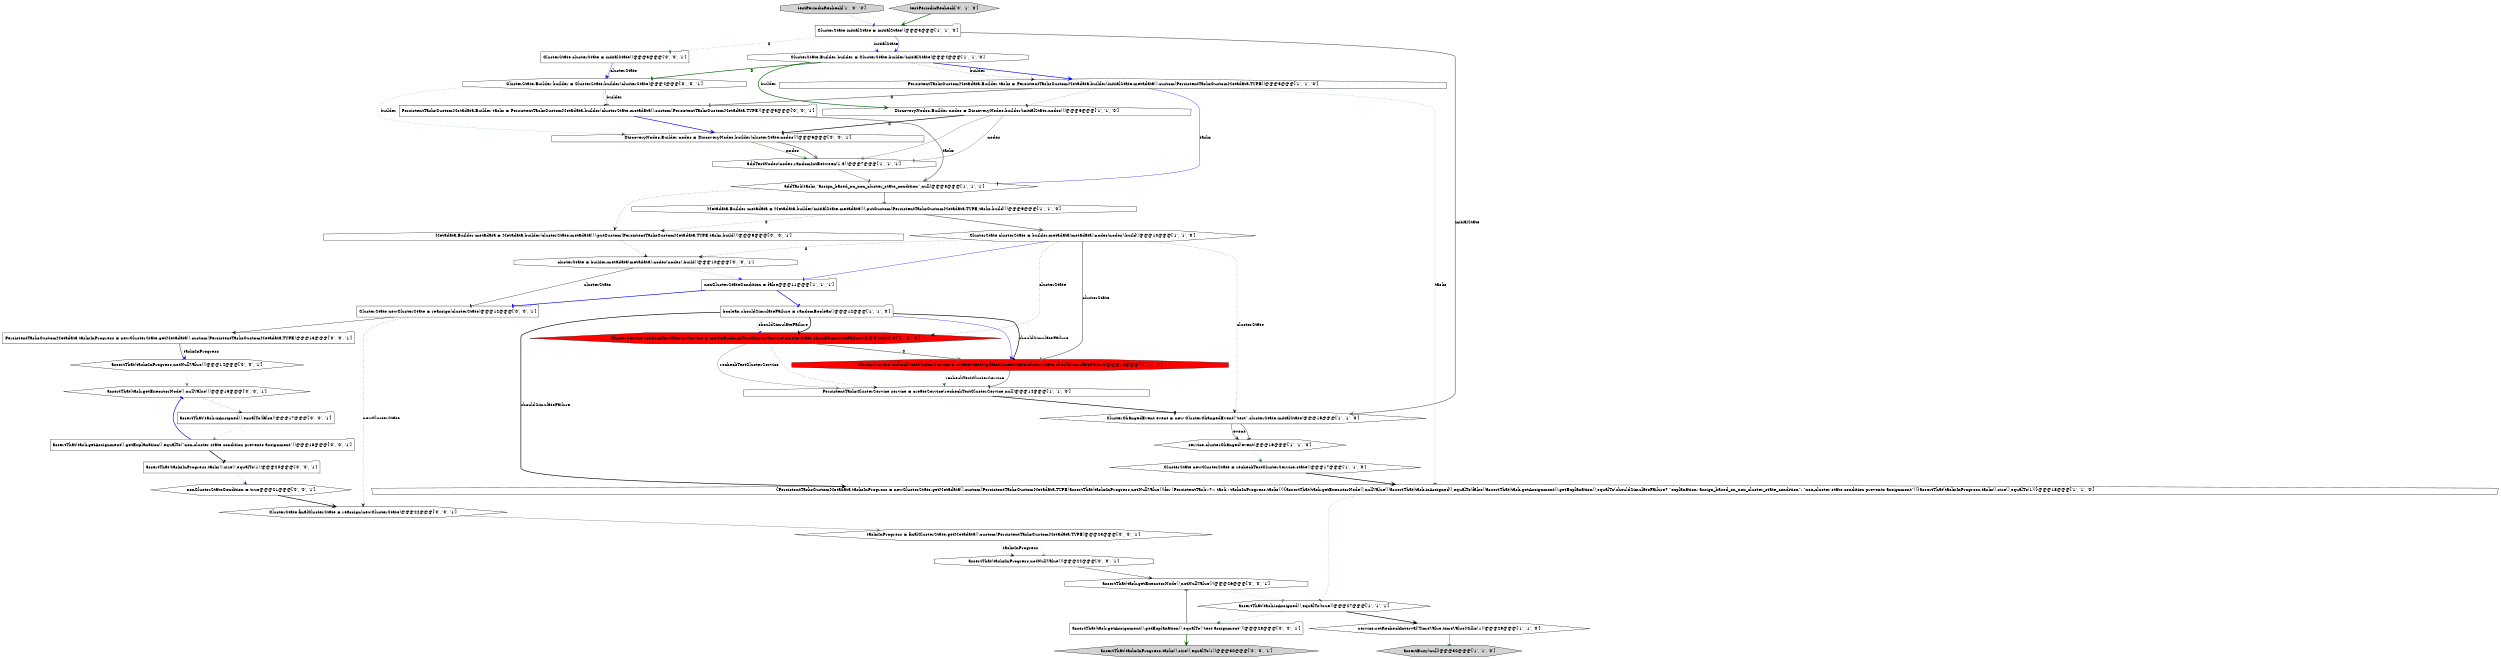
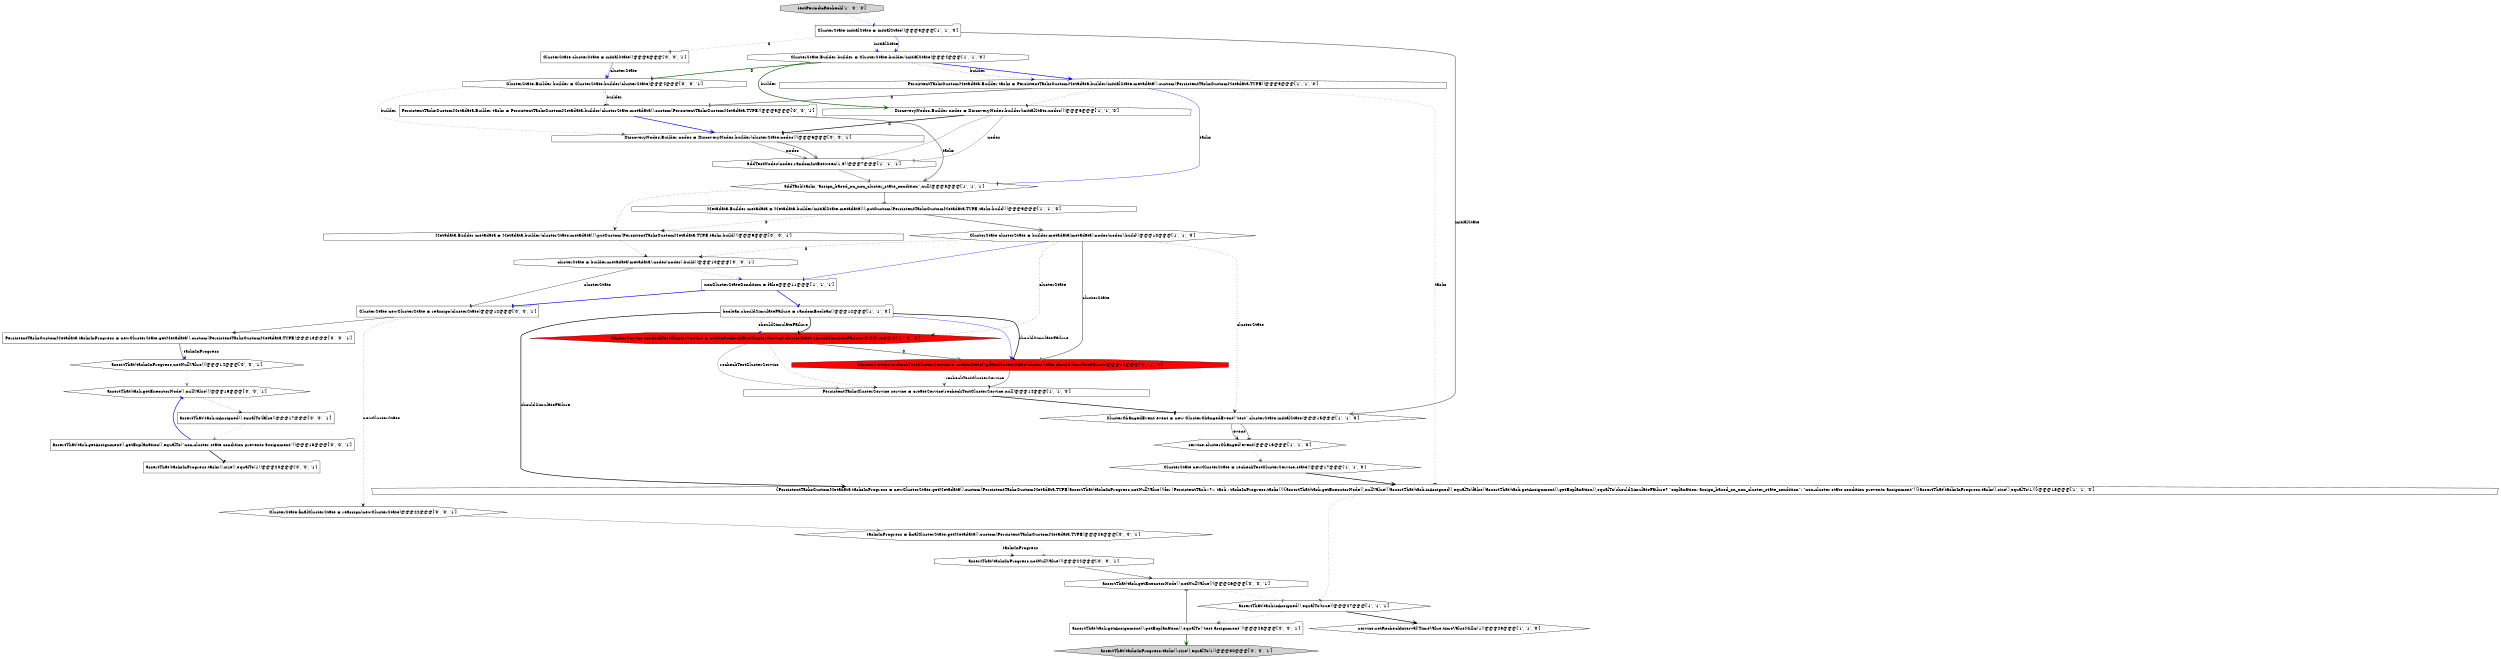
  digraph {
    node [fillcolor=white shape=hexagon style=filled]
    edge [arrowhead=vee color=black style=dotted]
    n1 [label="clusterState = builder.metadata(metadata).nodes(nodes).build()@@@10@@@['0', '0', '1']" shape=octagon]
    n2 [label="ClusterState newClusterState = reassign(clusterState)@@@12@@@['0', '0', '1']" shape=folder]
    n3 [label="nonClusterStateCondition = false@@@11@@@['1', '1', '1']" shape=folder]
    n4 [label="ClusterState finalClusterState = reassign(newClusterState)@@@22@@@['0', '0', '1']"]
    n5 [label="PersistentTasksCustomMetadata tasksInProgress = newClusterState.getMetadata().custom(PersistentTasksCustomMetadata.TYPE)@@@13@@@['0', '0', '1']" shape=folder]
    n6 [label="boolean shouldSimulateFailure = randomBoolean()@@@12@@@['1', '1', '0']" shape=folder]
    n7 [label="Metadata.Builder metadata = Metadata.builder(initialState.metadata()).putCustom(PersistentTasksCustomMetadata.TYPE,tasks.build())@@@9@@@['1', '1', '0']" shape=octagon]
    n8 [label="Metadata.Builder metadata = Metadata.builder(clusterState.metadata()).putCustom(PersistentTasksCustomMetadata.TYPE,tasks.build())@@@9@@@['0', '0', '1']" shape=house]
    n9 [label="ClusterState clusterState = builder.metadata(metadata).nodes(nodes).build()@@@10@@@['1', '1', '0']"]
    n10 [label="ClusterChangedEvent event = new ClusterChangedEvent(\"test\",clusterState,initialState)@@@15@@@['1', '1', '0']"]
    n11 [fillcolor=red label="ClusterService recheckTestClusterService = createStateUpdateClusterState(clusterState,shouldSimulateFailure)@@@13@@@['0', '1', '0']" shape=octagon]
    n12 [fillcolor=red label="ClusterService recheckTestClusterService = createRecheckTestClusterService(clusterState,shouldSimulateFailure)@@@13@@@['1', '0', '0']"]
    n13 [label="assertThat(task.isAssigned(),equalTo(false))@@@17@@@['0', '0', '1']" shape=folder]
    n14 [label="assertThat(task.getAssignment().getExplanation(),equalTo(\"non-cluster state condition prevents assignment\"))@@@18@@@['0', '0', '1']" shape=folder]
    n15 [label="assertThat(task.getExecutorNode(),nullValue())@@@16@@@['0', '0', '1']"]
    n16 [label="assertThat(tasksInProgress.tasks().size(),equalTo(1))@@@20@@@['0', '0', '1']" shape=folder]
    n17 [fillcolor=lightgray label="testPeriodicRecheck['1', '0', '0']" shape=octagon]
    n18 [label="ClusterState initialState = initialState()@@@3@@@['1', '1', '0']" shape=folder]
    n19 [label="ClusterState.Builder builder = ClusterState.builder(initialState)@@@4@@@['1', '1', '0']" shape=octagon]
    n20 [label="ClusterState clusterState = initialState()@@@3@@@['0', '0', '1']" shape=folder]
    n21 [label="tasksInProgress = finalClusterState.getMetadata().custom(PersistentTasksCustomMetadata.TYPE)@@@23@@@['0', '0', '1']"]
    n22 [label="assertThat(tasksInProgress,notNullValue())@@@24@@@['0', '0', '1']" shape=octagon]
    n23 [label="PersistentTasksCustomMetadata.Builder tasks = PersistentTasksCustomMetadata.builder(initialState.metadata().custom(PersistentTasksCustomMetadata.TYPE))@@@5@@@['1', '1', '0']" shape=house]
    n24 [label="addTask(tasks,\"assign_based_on_non_cluster_state_condition\",null)@@@8@@@['1', '1', '1']"]
    n25 [label="PersistentTasksCustomMetadata.Builder tasks = PersistentTasksCustomMetadata.builder(clusterState.metadata().custom(PersistentTasksCustomMetadata.TYPE))@@@5@@@['0', '0', '1']" shape=folder]
    n26 [label="DiscoveryNodes.Builder nodes = DiscoveryNodes.builder(initialState.nodes())@@@6@@@['1', '1', '0']" shape=house]
    n27 [label="{PersistentTasksCustomMetadata tasksInProgress = newClusterState.getMetadata().custom(PersistentTasksCustomMetadata.TYPE)assertThat(tasksInProgress,notNullValue())for (PersistentTask<?> task : tasksInProgress.tasks()){assertThat(task.getExecutorNode(),nullValue())assertThat(task.isAssigned(),equalTo(false))assertThat(task.getAssignment().getExplanation(),equalTo(shouldSimulateFailure? \"explanation: assign_based_on_non_cluster_state_condition\": \"non-cluster state condition prevents assignment\"))}assertThat(tasksInProgress.tasks().size(),equalTo(1))}@@@18@@@['1', '1', '0']" shape=house]
    n28 [label="DiscoveryNodes.Builder nodes = DiscoveryNodes.builder(clusterState.nodes())@@@6@@@['0', '0', '1']" shape=house]
    n29 [label="addTestNodes(nodes,randomIntBetween(1,3))@@@7@@@['1', '1', '1']" shape=octagon]
    n30 [label="assertThat(task.isAssigned(),equalTo(true))@@@27@@@['1', '1', '1']"]
    n31 [label="PersistentTasksClusterService service = createService(recheckTestClusterService,null)@@@14@@@['1', '1', '0']" shape=house]
    n32 [label="service.clusterChanged(event)@@@16@@@['1', '1', '0']"]
    n33 [label="assertThat(task.getExecutorNode(),notNullValue())@@@26@@@['0', '0', '1']" shape=octagon]
    n34 [label="assertThat(task.getAssignment().getExplanation(),equalTo(\"test assignment\"))@@@28@@@['0', '0', '1']" shape=folder]
    n35 [label="service.setRecheckInterval(TimeValue.timeValueMillis(1))@@@29@@@['1', '1', '0']"]
    n36 [label="assertThat(tasksInProgress,notNullValue())@@@14@@@['0', '0', '1']"]
-   n37 [label="nonClusterStateCondition = true@@@21@@@['0', '0', '1']"]
    n38 [label="ClusterState.Builder builder = ClusterState.builder(clusterState)@@@4@@@['0', '0', '1']" shape=octagon]
-   n39 [fillcolor=lightgray label="testPeriodicRecheck['0', '1', '0']"]
    n40 [label="ClusterState newClusterState = recheckTestClusterService.state()@@@17@@@['1', '1', '0']"]
-   n41 [fillcolor=lightgray label="assertBusy(null)@@@30@@@['1', '1', '0']"]
    n42 [fillcolor=lightgray label="assertThat(tasksInProgress.tasks().size(),equalTo(1))@@@30@@@['0', '0', '1']"]
    n1 -> n2 [arrowhead=tee label=clusterState style=solid]
    n1 -> n3 [color=blue]
    n2 -> n4 [label=newClusterState]
    n2 -> n5 [style=solid]
    n3 -> n2 [arrowhead=tee color=blue style=bold]
    n3 -> n6 [arrowhead=tee color=blue style=bold]
    n4 -> n21 [color=gray40 style=solid]
    n5 -> n36 [arrowhead=tee color=gray40 style=bold]
    n5 -> n36 [color=blue label=tasksInProgress]
    n6 -> n11 [arrowhead=tee label=shouldSimulateFailure style=bold]
    n6 -> n11 [color=blue style=solid]
    n6 -> n12 [arrowhead=tee style=bold]
    n6 -> n12 [arrowhead=tee color=blue label=shouldSimulateFailure]
    n6 -> n27 [label=shouldSimulateFailure style=bold]
    n7 -> n8 [label=0]
    n7 -> n9 [color=gray40 style=bold]
    n8 -> n1
    n9 -> n1 [label=0]
    n9 -> n3 [arrowhead=tee color=blue style=solid]
    n9 -> n10 [label=clusterState]
    n9 -> n11 [arrowhead=tee color=gray40 label=clusterState style=bold]
    n9 -> n12 [label=clusterState]
    n10 -> n32 [label=event style=solid]
    n10 -> n32 [arrowhead=tee style=solid]
    n11 -> n31 [arrowhead=tee style=solid]
    n11 -> n31 [color=darkgreen label=recheckTestClusterService]
    n12 -> n11 [color=gray40 label=0 style=bold]
    n12 -> n31 [color=gray40 label=recheckTestClusterService style=solid]
    n12 -> n31
    n13 -> n14 [color=gray40]
    n14 -> n15 [arrowhead=tee color=blue style=bold]
    n14 -> n16 [arrowhead=tee style=bold]
    n15 -> n13
-   n16 -> n37 [color=blue]
    n17 -> n18 [arrowhead=tee color=blue]
    n18 -> n10 [color=gray40 label=initialState style=bold]
    n18 -> n19 [color=blue label=initialState]
    n18 -> n19 [color=blue style=solid]
    n18 -> n20 [arrowhead=tee color=darkgreen label=0]
    n19 -> n23 [color=blue style=bold]
    n19 -> n23 [label=builder]
    n19 -> n26 [color=darkgreen label=builder style=bold]
    n19 -> n38 [arrowhead=tee color=darkgreen label=0 style=bold]
    n20 -> n38 [color=gray40]
    n20 -> n38 [color=blue label=clusterState style=solid]
    n21 -> n22 [arrowhead=tee color=gray40]
    n21 -> n22 [label=tasksInProgress]
    n22 -> n33 [style=solid]
    n23 -> n24 [arrowhead=tee color=blue label=tasks style=solid]
    n23 -> n25 [arrowhead=tee color=gray40 label=0 style=bold]
    n23 -> n26 [arrowhead=tee]
    n23 -> n27 [arrowhead=tee color=darkgreen label=tasks]
    n24 -> n7 [arrowhead=tee color=gray40 style=bold]
    n24 -> n8
    n25 -> n24 [color=gray40 label=tasks style=bold]
    n25 -> n28 [color=blue style=bold]
    n26 -> n28 [arrowhead=tee label=0 style=bold]
    n26 -> n29 [color=gray40 style=solid]
    n26 -> n29 [arrowhead=tee color=gray40 label=nodes style=solid]
    n27 -> n30 [arrowhead=tee color=darkgreen]
    n28 -> n29 [color=darkgreen label=nodes style=solid]
    n28 -> n29 [color=gray40 style=bold]
    n29 -> n24 [arrowhead=tee color=darkgreen style=solid]
    n30 -> n34 [color=darkgreen]
    n30 -> n35 [style=bold]
    n31 -> n10 [arrowhead=tee style=bold]
    n32 -> n40 [color=darkgreen]
    n33 -> n30 [arrowhead=tee color=gray40]
    n34 -> n33 [arrowhead=tee color=gray40 style=bold]
    n34 -> n42 [color=darkgreen style=bold]
-   n35 -> n41 [arrowhead=tee color=darkgreen style=solid]
    n36 -> n15 [color=gray40]
-   n37 -> n4 [style=bold]
    n38 -> n25 [arrowhead=tee]
    n38 -> n25 [arrowhead=tee color=gray40 label=builder style=solid]
    n38 -> n28 [color=darkgreen label=builder]
-   n39 -> n18 [color=darkgreen style=bold]
    n40 -> n27 [style=bold]
  }
